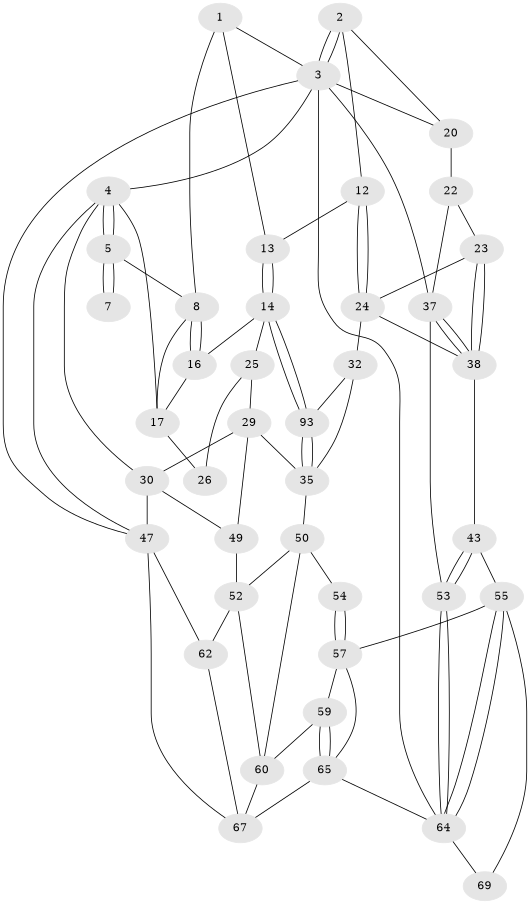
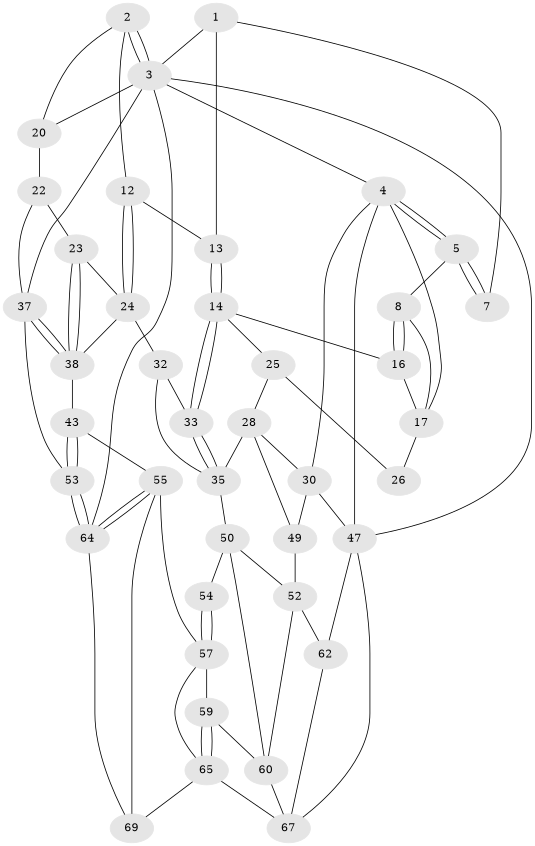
  graph {
    node [color=gray90 style=filled]
    1 [super="+7"]
    8 [super="+9"]
    13
    3 [super="+39"]
    2 [super="+11"]
    12
    20 [super="+21"]
    17 [super="+19"]
    16
    14 [super="+15"]
    4 [super="+18"]
    37 [super="+40"]
    47 [super="+48"]
    64 [super="+70"]
    24 [super="+31"]
    22 [super="+34"]
    5 [super="+10"]
    30 [super="+46"]
    38 [super="+41"]
    53
    62
    67 [super="+68"]
    69
    n24 [label=7]
    26
    49
    32 [super="+42"]
    25 [super="+27"]
-   33 [label=93]
-   28 [super="+29" label=29]
+   33
+   28 [super="+29"]
    35 [super="+36"]
    23
    43 [super="+44"]
    50 [super="+51"]
    52 [super="+61"]
    54
    60 [super="+63"]
    55 [super="+56"]
    57 [super="+58"]
    59
    65 [super="+66"]
-   1 -- 8
+   1 -- n24
    1 -- 13
    1 -- 3
    8 -- 17
    8 -- 16
    8 -- 16
    13 -- 14
    13 -- 14
    3 -- 20
    3 -- 4
    3 -- 37
    3 -- 47
    3 -- 64
    2 -- 3
    2 -- 3
    2 -- 12
    2 -- 20
    12 -- 13
    12 -- 24
    12 -- 24
    20 -- 22 [weight=2]
    17 -- 26
    16 -- 17
    14 -- 16
    14 -- 25
    14 -- 33
    14 -- 33
    4 -- 17
    4 -- 47
    4 -- 5
    4 -- 5
    4 -- 30
    37 -- 38
    37 -- 38
    37 -- 53
    47 -- 62
    47 -- 67
    64 -- 69
    24 -- 38
    24 -- 32
    22 -- 37
    22 -- 23
    5 -- 8
    5 -- n24 [weight=2]
    5 -- n24
    30 -- 47
    30 -- 49
    38 -- 43
    53 -- 64
    53 -- 64
    62 -- 67
    49 -- 52
    32 -- 33
    32 -- 35
    25 -- 26 [weight=2]
    25 -- 28
    33 -- 35
    33 -- 35
    28 -- 30
    28 -- 49
    28 -- 35
    35 -- 50
    23 -- 24
    23 -- 38
    23 -- 38
    43 -- 53
    43 -- 53
    43 -- 55
    50 -- 52
    50 -- 54
    50 -- 60
    52 -- 62
    52 -- 60
    54 -- 57
    54 -- 57
    60 -- 67
    55 -- 64
    55 -- 64
    55 -- 69
    55 -- 57
    57 -- 59
    57 -- 65
    59 -- 60
    59 -- 65
    59 -- 65
    65 -- 67
-   65 -- 64
+   65 -- 69
  }
